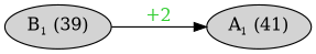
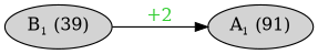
  digraph {
    rankdir=LR
    node [fillcolor=lightgray style=filled]
-   n1 [label=<A<sub><font point-size="10">1</font></sub> (41)>]
+   n1 [label=<A<sub><font point-size="10">1</font></sub> (91)>]
    n2 [label=<B<sub><font point-size="10">1</font></sub> (39)>]
    n2 -> n1 [label=<  <font color="limegreen">+2</font>  >]
  }
